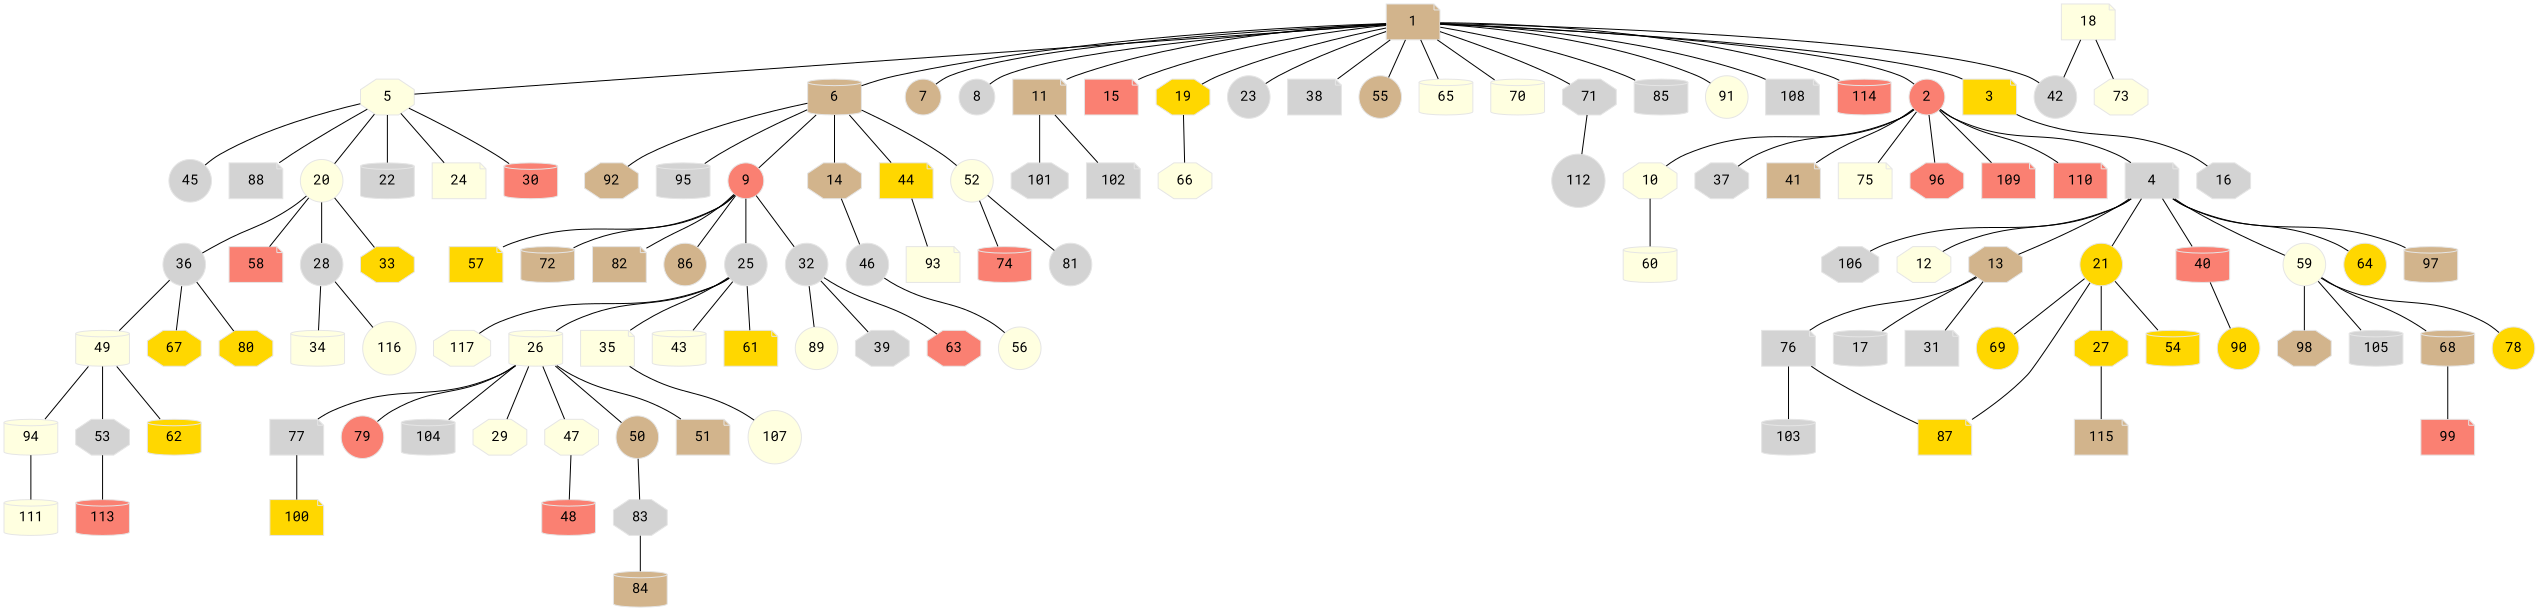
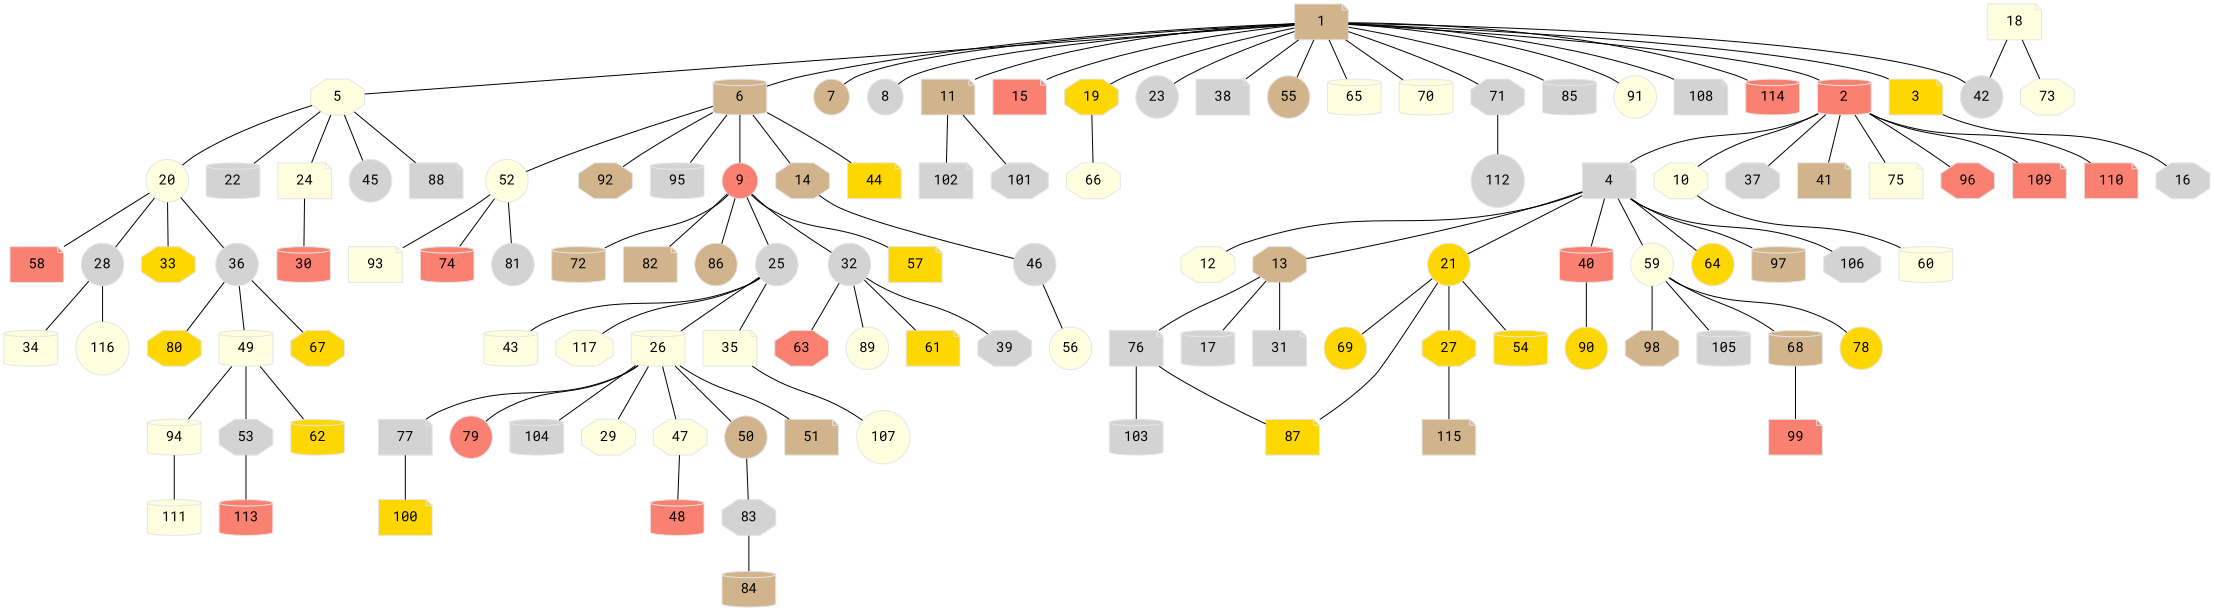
  graph {
    fontname="Roboto Mono"
    node [color=gray90 fillcolor=lightgrey fontname="Roboto Mono" shape=circle style=filled]
    edge [fontname="Roboto Mono"]
    1 [fillcolor=tan shape=note]
-   2 [fillcolor=salmon]
+   2 [fillcolor=salmon shape=cylinder]
    3 [fillcolor=gold shape=note]
    5 [fillcolor=lightyellow shape=octagon]
    6 [fillcolor=tan shape=cylinder]
    7 [fillcolor=tan]
    8
    11 [fillcolor=tan shape=note]
    15 [fillcolor=salmon shape=note]
    19 [fillcolor=gold shape=octagon]
    23
    38 [shape=note]
    55 [fillcolor=tan]
    65 [fillcolor=lightyellow shape=cylinder]
    70 [fillcolor=lightyellow shape=cylinder]
    71 [shape=octagon]
    85 [shape=cylinder]
    91 [fillcolor=lightyellow]
    108 [shape=note]
    114 [fillcolor=salmon shape=cylinder]
    42
    4 [shape=note]
    10 [fillcolor=lightyellow shape=octagon]
    37 [shape=octagon]
    41 [fillcolor=tan shape=note]
    75 [fillcolor=lightyellow shape=note]
    96 [fillcolor=salmon shape=octagon]
    109 [fillcolor=salmon shape=note]
    110 [fillcolor=salmon shape=note]
    16 [shape=octagon]
    20 [fillcolor=lightyellow]
    22 [shape=cylinder]
    24 [fillcolor=lightyellow shape=note]
    30 [fillcolor=salmon shape=cylinder]
    45
    88 [shape=note]
    9 [fillcolor=salmon]
    14 [fillcolor=tan shape=octagon]
    44 [fillcolor=gold shape=note]
    52 [fillcolor=lightyellow]
    92 [fillcolor=tan shape=octagon]
    95 [shape=cylinder]
    101 [shape=octagon]
    102 [shape=note]
    18 [fillcolor=lightyellow shape=note]
    73 [fillcolor=lightyellow shape=octagon]
    66 [fillcolor=lightyellow shape=octagon]
    112
    12 [fillcolor=lightyellow shape=octagon]
    13 [fillcolor=tan shape=octagon]
    21 [fillcolor=gold]
    40 [fillcolor=salmon shape=cylinder]
    59 [fillcolor=lightyellow]
    64 [fillcolor=gold]
    97 [fillcolor=tan shape=cylinder]
    106 [shape=octagon]
    60 [fillcolor=lightyellow shape=cylinder]
    17 [shape=cylinder]
    31 [shape=note]
    76 [shape=note]
    27 [fillcolor=gold shape=octagon]
    54 [fillcolor=gold shape=cylinder]
    69 [fillcolor=gold]
    87 [fillcolor=gold shape=note]
    90 [fillcolor=gold]
    68 [fillcolor=tan shape=cylinder]
    78 [fillcolor=gold]
    98 [fillcolor=tan shape=octagon]
    105 [shape=cylinder]
    28
    33 [fillcolor=gold shape=octagon]
    36
    58 [fillcolor=salmon shape=note]
    25
    32
    57 [fillcolor=gold shape=note]
    72 [fillcolor=tan shape=cylinder]
    82 [fillcolor=tan shape=note]
    86 [fillcolor=tan]
    46
    74 [fillcolor=salmon shape=cylinder]
    81
    93 [fillcolor=lightyellow shape=note]
    26 [fillcolor=lightyellow shape=cylinder]
    35 [fillcolor=lightyellow shape=note]
    43 [fillcolor=lightyellow shape=cylinder]
    61 [fillcolor=gold shape=note]
    117 [fillcolor=lightyellow shape=octagon]
    39 [shape=octagon]
    63 [fillcolor=salmon shape=octagon]
    89 [fillcolor=lightyellow]
    103 [shape=cylinder]
    56 [fillcolor=lightyellow]
    34 [fillcolor=lightyellow shape=cylinder]
    116 [fillcolor=lightyellow]
    49 [fillcolor=lightyellow shape=cylinder]
    67 [fillcolor=gold shape=octagon]
    80 [fillcolor=gold shape=octagon]
    115 [fillcolor=tan shape=note]
    29 [fillcolor=lightyellow shape=octagon]
    47 [fillcolor=lightyellow shape=octagon]
    50 [fillcolor=tan]
    51 [fillcolor=tan shape=note]
    77 [shape=note]
    79 [fillcolor=salmon]
    104 [shape=cylinder]
    107 [fillcolor=lightyellow]
    48 [fillcolor=salmon shape=cylinder]
    83 [shape=octagon]
    100 [fillcolor=gold shape=note]
    53 [shape=octagon]
    62 [fillcolor=gold shape=cylinder]
    94 [fillcolor=lightyellow shape=cylinder]
    113 [fillcolor=salmon shape=cylinder]
    111 [fillcolor=lightyellow shape=cylinder]
    84 [fillcolor=tan shape=cylinder]
    99 [fillcolor=salmon shape=note]
    1 -- 2
    1 -- 3
    1 -- 5
    1 -- 6
    1 -- 7
    1 -- 8
    1 -- 11
    1 -- 15
    1 -- 19
    1 -- 23
    1 -- 38
    1 -- 55
    1 -- 65
    1 -- 70
    1 -- 71
    1 -- 85
    1 -- 91
    1 -- 108
    1 -- 114
    1 -- 42
    2 -- 4
    2 -- 10
    2 -- 37
    2 -- 41
    2 -- 75
    2 -- 96
    2 -- 109
    2 -- 110
    3 -- 16
    5 -- 20
    5 -- 22
    5 -- 24
-   5 -- 30
+   24 -- 30
    5 -- 45
    5 -- 88
    6 -- 9
    6 -- 14
    6 -- 44
    6 -- 52
    6 -- 92
    6 -- 95
    11 -- 101
    11 -- 102
    19 -- 66
    71 -- 112
    4 -- 12
    4 -- 13
    4 -- 21
    4 -- 40
    4 -- 59
    4 -- 64
    4 -- 97
    4 -- 106
    10 -- 60
    20 -- 28
    20 -- 33
    20 -- 36
    20 -- 58
    9 -- 25
    9 -- 32
    9 -- 57
    9 -- 72
    9 -- 82
    9 -- 86
    14 -- 46
    52 -- 74
    52 -- 81
-   44 -- 93
+   52 -- 93
    18 -- 42
    18 -- 73
    13 -- 17
    13 -- 31
    13 -- 76
    21 -- 27
    21 -- 54
    21 -- 69
    21 -- 87
    40 -- 90
    59 -- 68
    59 -- 78
    59 -- 98
    59 -- 105
    76 -- 87
    76 -- 103
    27 -- 115
    68 -- 99
    28 -- 34
    28 -- 116
    36 -- 49
    36 -- 67
    36 -- 80
    25 -- 26
    25 -- 35
    25 -- 43
-   25 -- 61
+   32 -- 61
    25 -- 117
    32 -- 39
    32 -- 63
    32 -- 89
    46 -- 56
    26 -- 29
    26 -- 47
    26 -- 50
    26 -- 51
    26 -- 77
    26 -- 79
    26 -- 104
    35 -- 107
    49 -- 53
    49 -- 62
    49 -- 94
    47 -- 48
    50 -- 83
    77 -- 100
    83 -- 84
    53 -- 113
    94 -- 111
  }
